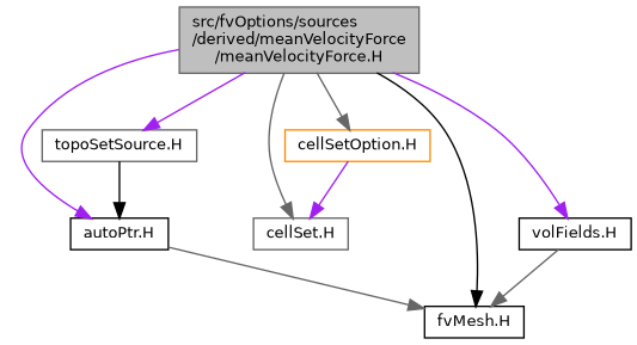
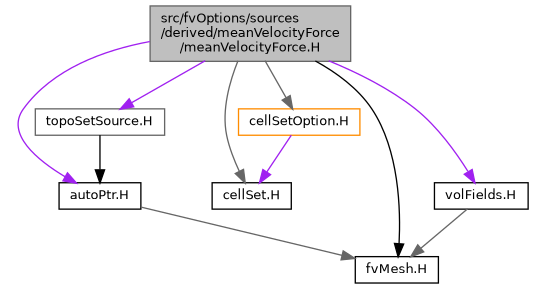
  digraph {
    node [color=gray40 fontname=Helvetica fontsize=10 shape=record]
    edge [color=purple fontname=Helvetica fontsize=10 labelfontname=Helvetica labelfontsize=10 style=solid]
    n1 [fillcolor=grey75 fontcolor=black height=0.2 label="src/fvOptions/sources\l/derived/meanVelocityForce\l/meanVelocityForce.H" style=filled width=0.4]
    n2 [color=black height=0.2 label="autoPtr.H" width=0.4]
    n3 [height=0.2 label="topoSetSource.H" width=0.4]
-   n4 [height=0.2 label="cellSet.H" width=0.4]
+   n4 [color=black height=0.2 label="cellSet.H" width=0.4]
    n5 [color=black height=0.2 label="fvMesh.H" width=0.4]
    n6 [color=black height=0.2 label="volFields.H" width=0.4]
    n7 [color=darkorange height=0.2 label="cellSetOption.H" width=0.4]
    n1 -> n2
    n1 -> n3
    n1 -> n4 [color=gray40]
    n1 -> n5 [color=black]
    n1 -> n6
    n1 -> n7 [color=gray40]
    n2 -> n5 [color=gray40]
    n3 -> n2 [color=black]
    n6 -> n5 [color=gray40]
    n7 -> n4
  }
